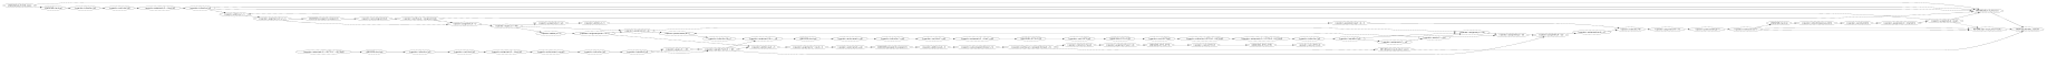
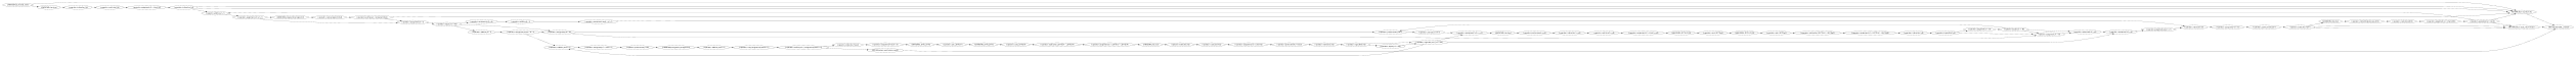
  digraph {
    fontname=Inter
    rankdir=LR
    node [fontname=Inter]
    edge [fontname=Inter]
    n1 [label="(<operator>.assignment,v3 = (char)*a2)"]
    n2 [label="(<operator>.indirection,*a2)"]
    n3 [label="(<operator>.addition,a1 + 1)"]
    n4 [label="(RETURN,return a1;,return a1;)"]
    n5 [label="(<operator>.cast,(char)*a2)"]
    n6 [label="(UNKNOWN,char,char)"]
    n7 [label="(<operator>.indirection,*a2)"]
    n8 [label="(<operator>.assignment,v4 = a1 + 1)"]
    n9 [label="(METHOD_RETURN,__fastcall)"]
    n10 [label="(UNKNOWN,unsigned int,unsigned int)"]
    n11 [label="(<operator>.assignment,v5 = 0)"]
    n12 [label="(<operator>.cast,(unsigned int)v4)"]
    n13 [label="(<operator>.equals,v3 == 46)"]
    n14 [label="(<operator>.lessThan,a3 < (unsigned int)v4)"]
    n15 [label="(<operator>.assignment,v9 = a2)"]
    n16 [label="(<operator>.addition,a1 + 1)"]
    n17 [label="(<operator>.assignment,v8 = a2)"]
    n18 [label="(<operator>.addition,a1 + 1)"]
    n19 [label="(<operator>.assignment,result = a1 + 1)"]
    n20 [label="(<operator>.postIncrement,v4++)"]
    n21 [label="(<operator>.assignment,v7 = v4)"]
    n22 [label="(<operator>.assignment,result = a1 + 1)"]
    n23 [label="(<operator>.indirection,*a1)"]
    n24 [label="(<operator>.assignment,*a1 = v5)"]
    n25 [label="(<operator>.addition,result + 1)"]
    n26 [label="(<operator>.assignment,v7 = result + 1)"]
    n27 [label="(<operator>.preIncrement,++a2)"]
    n28 [label="(UNKNOWN,unsigned int,unsigned int)"]
    n29 [label="(<operator>.addition,result + 1)"]
    n30 [label="(<operator>.lessThan,a3 < (unsigned int)(result + 1))"]
    n31 [label="(RETURN,return result;,return result;)"]
    n32 [label="(<operator>.indirection,*result)"]
    n33 [label="(<operator>.assignment,*result = v3)"]
    n34 [label="(<operator>.cast,(unsigned int)(result + 1))"]
    n35 [label="(UNKNOWN,_BYTE,_BYTE)"]
    n36 [label="(<operator>.cast,(_BYTE)v7)"]
    n37 [label="(<operator>.assignment,v5 = (_BYTE)v7 - (_BYTE)v4)"]
    n38 [label="(UNKNOWN,char,char)"]
    n39 [label="(<operator>.indirection,*a2)"]
+   n40 [label="(<operator>.subtraction,(_BYTE)v7 - (_BYTE)v4)"]
    n41 [label="(UNKNOWN,_BYTE,_BYTE)"]
    n42 [label="(<operator>.cast,(_BYTE)v4)"]
    n43 [label="(<operator>.assignment,v3 = (char)*a2)"]
    n44 [label="(<operator>.preIncrement,++result)"]
    n45 [label="(<operator>.indirection,*a2)"]
    n46 [label="(<operator>.cast,(char)*a2)"]
    n47 [label="(<operator>.logicalNot,!*a2)"]
    n48 [label="(<operator>.logicalOr,!*a2 || v3 == 46)"]
    n49 [label="(<operator>.assignment,v9 = a2)"]
    n50 [label="(<operator>.assignment,*v4++ = v3)"]
    n51 [label="(<operator>.assignment,result = v7)"]
    n52 [label="(<operator>.equals,v3 == 46)"]
    n53 [label="(<operator>.indirection,*v4++)"]
    n54 [label="(<operator>.assignment,a2 = v8)"]
    n55 [label="(UNKNOWN,char,char)"]
    n56 [label="(<operator>.preIncrement,++v8)"]
    n57 [label="(<operator>.assignment,v3 = (char)*++v8)"]
    n58 [label="(UNKNOWN,_BYTE,_BYTE)"]
    n59 [label="(<operator>.cast,(_BYTE)v8)"]
    n60 [label="(<operator>.cast,(char)*++v8)"]
    n61 [label="(<operator>.indirection,*++v8)"]
    n62 [label="(<operator>.assignment,v5 = (_BYTE)v8 - (_BYTE)a2)"]
    n63 [label="(<operator>.indirection,*v8)"]
    n64 [label="(<operator>.logicalNot,!*v8)"]
    n65 [label="(<operator>.subtraction,(_BYTE)v8 - (_BYTE)a2)"]
    n66 [label="(UNKNOWN,_BYTE,_BYTE)"]
    n67 [label="(<operator>.cast,(_BYTE)a2)"]
    n68 [label="(<operator>.assignment,v7 = v4)"]
    n69 [label="(<operator>.equals,v3 == 46)"]
    n70 [label="(<operator>.postIncrement,a2++)"]
    n71 [label="(<operator>.indirection,*a2++)"]
    n72 [label="(UNKNOWN,char,char)"]
    n73 [label="(RETURN,return result;,return result;)"]
    n74 [label="(<operator>.indirectIndexAccess,v9[1])"]
    n75 [label="(<operator>.assignment,v3 = (char)v9[1])"]
    n76 [label="(<operator>.assignment,a1 = result)"]
    n77 [label="(<operator>.cast,(char)v9[1])"]
    n78 [label="(UNKNOWN,do_rfc1035_name)"]
    n1 -> n2
    n2 -> n3
    n2 -> n4
    n2 -> n4
    n3 -> n8
    n4 -> n9
    n5 -> n1
    n6 -> n7
    n7 -> n5
    n8 -> n10
    n8 -> n11
    n10 -> n12
    n11 -> n13
    n12 -> n14
    n13 -> n15
    n13 -> n16
    n13 -> n17
    n14 -> n4
    n14 -> n11
    n15 -> n18
    n16 -> n19
    n17 -> n20
    n17 -> n21
    n18 -> n22
    n19 -> n17
    n19 -> n25
    n20 -> n53
    n21 -> n54
    n22 -> n23
    n23 -> n24
    n24 -> n70
    n25 -> n26
    n26 -> n27
    n27 -> n28
    n28 -> n29
    n29 -> n34
    n30 -> n31
    n30 -> n32
    n31 -> n9
    n32 -> n33
    n33 -> n35
    n34 -> n30
    n35 -> n36
    n36 -> n41
    n37 -> n38
    n38 -> n39
    n39 -> n46
+   n40 -> n37
    n41 -> n42
+   n42 -> n40
    n43 -> n44
    n44 -> n45
    n45 -> n47
    n46 -> n43
    n47 -> n48
    n47 -> n52
    n48 -> n25
    n48 -> n49
    n48 -> n50
    n49 -> n51
    n50 -> n55
    n51 -> n23
    n52 -> n48
    n53 -> n50
    n54 -> n49
    n55 -> n56
    n56 -> n61
    n57 -> n58
    n58 -> n59
    n59 -> n66
    n60 -> n57
    n61 -> n60
    n62 -> n63
    n63 -> n64
    n64 -> n21
    n64 -> n68
    n65 -> n62
    n66 -> n67
    n67 -> n65
    n68 -> n69
    n69 -> n20
    n69 -> n21
    n69 -> n54
    n70 -> n71
    n71 -> n72
    n71 -> n73
    n71 -> n73
    n72 -> n74
    n73 -> n9
    n74 -> n77
    n75 -> n76
    n76 -> n3
    n76 -> n4
    n76 -> n73
    n77 -> n75
    n78 -> n4
    n78 -> n6
  }
